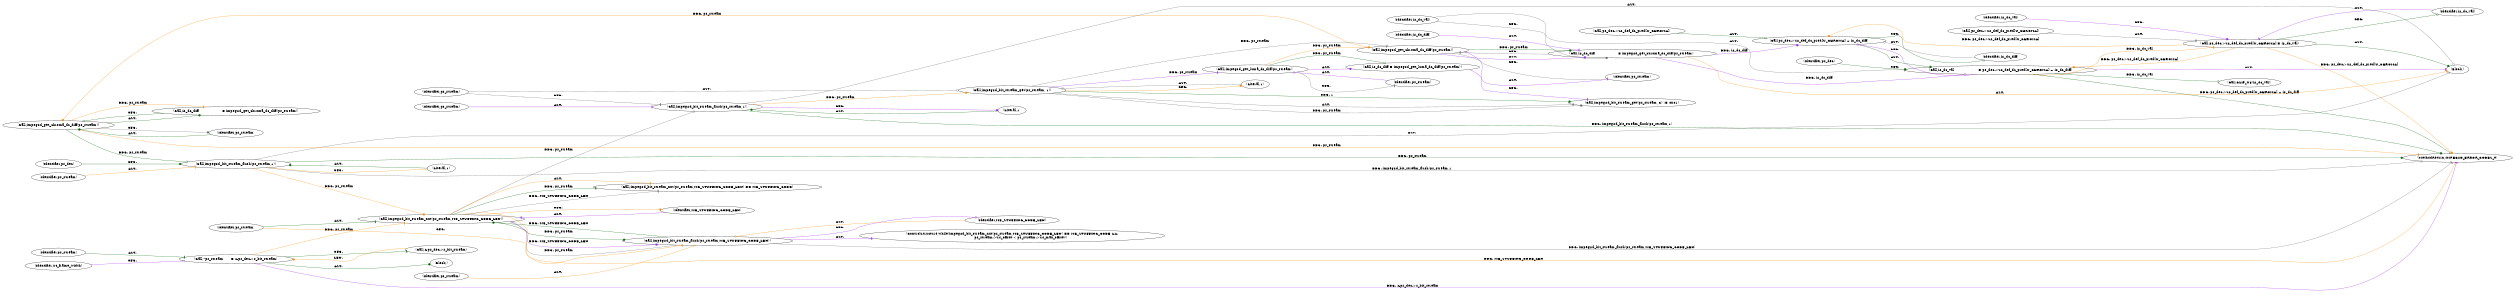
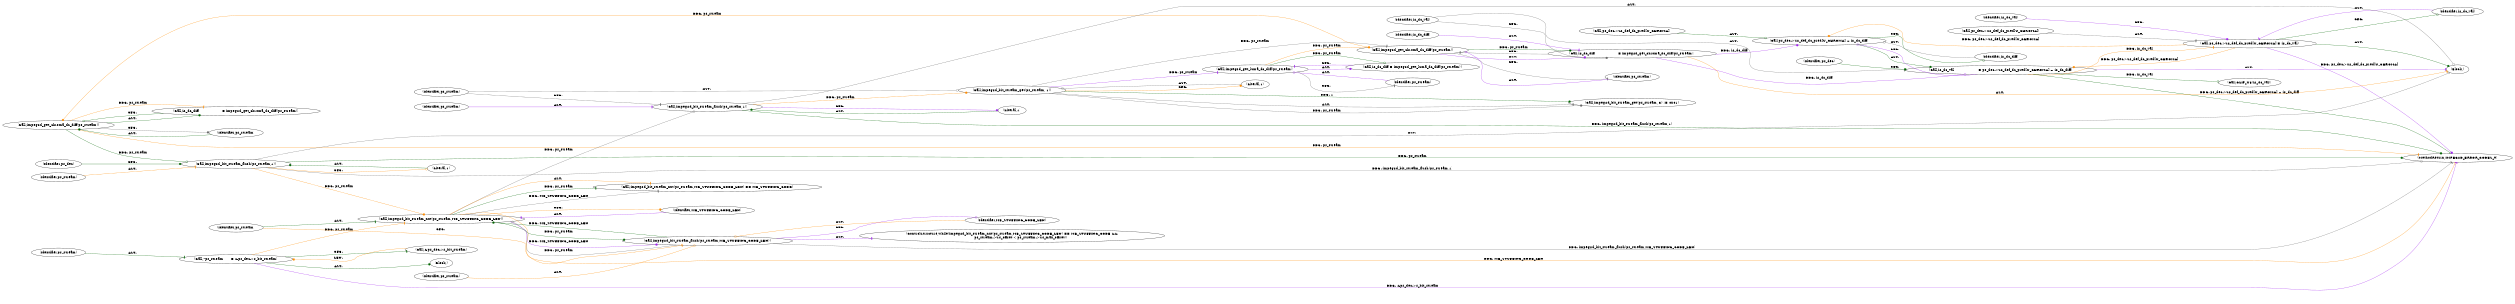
  digraph {
    rankdir=LR
    edge [arrowhead=dot color=darkgreen]
    n1 [label="(Call,ps_dec->u2_def_dc_pred[U_CHROMA] + i2_dc_diff)"]
    n2 [label="(Call,i2_dc_val                      = ps_dec->u2_def_dc_pred[U_CHROMA] + i2_dc_diff)"]
    n3 [label="(Identifier,i2_dc_diff)"]
    n4 [label="(Call,ps_dec->u2_def_dc_pred[U_CHROMA] = i2_dc_val)"]
    n5 [label="(MethodReturn,IMPEG2D_ERROR_CODES_T)"]
    n6 [label="(Block,)"]
    n7 [label="(Call,CLIP_U8(i2_dc_val))"]
    n8 [label="(Identifier,i2_dc_val)"]
    n9 [label="(Call,i2_dc_diff                     = impeg2d_get_chroma_dc_diff(ps_stream))"]
    n10 [label="(Call,impeg2d_get_chroma_dc_diff(ps_stream))"]
    n11 [label="(Call,impeg2d_get_chroma_dc_diff(ps_stream))"]
    n12 [label="(Identifier,ps_stream)"]
    n13 [label="(Call,impeg2d_bit_stream_flush(ps_stream,1))"]
    n14 [label="(Call,i2_dc_diff                     = impeg2d_get_chroma_dc_diff(ps_stream))"]
    n15 [label="(Identifier,ps_stream)"]
    n16 [label="(Call,impeg2d_bit_stream_get(ps_stream, 1))"]
    n17 [label="(Call,impeg2d_get_luma_dc_diff(ps_stream))"]
    n18 [label="(Literal,1)"]
    n19 [label="(Call,impeg2d_bit_stream_get(ps_stream, 3) != 0x01)"]
    n20 [label="(Identifier,ps_stream)"]
    n21 [label="(Call,i2_dc_diff = impeg2d_get_luma_dc_diff(ps_stream))"]
    n22 [label="(Call,impeg2d_bit_stream_flush(ps_stream,1))"]
    n23 [label="(Literal,1)"]
    n24 [label="(Call,impeg2d_bit_stream_nxt(ps_stream,MB_STUFFING_CODE_LEN))"]
    n25 [label="(Call,impeg2d_bit_stream_flush(ps_stream,MB_STUFFING_CODE_LEN))"]
    n26 [label="(Identifier,MB_STUFFING_CODE_LEN)"]
    n27 [label="(Call,impeg2d_bit_stream_nxt(ps_stream,MB_STUFFING_CODE_LEN) == MB_STUFFING_CODE)"]
    n28 [label="(ControlStructure,while(impeg2d_bit_stream_nxt(ps_stream,MB_STUFFING_CODE_LEN) == MB_STUFFING_CODE &&\n                ps_stream->u4_offset < ps_stream->u4_max_offset))"]
    n29 [label="(Identifier,MB_STUFFING_CODE_LEN)"]
    n30 [label="(Call,*ps_stream       = &ps_dec->s_bit_stream)"]
    n31 [label="(Call,&ps_dec->s_bit_stream)"]
    n32 [label="(Block,)"]
    n33 [label="(Literal,1)"]
    n34 [label="(Identifier,ps_dec)"]
    n35 [label="(Identifier,ps_stream)"]
    n36 [label="(Identifier,i2_dc_val)"]
    n37 [label="(Identifier,ps_stream)"]
    n38 [label="(Call,ps_dec->u2_def_dc_pred[U_CHROMA])"]
    n39 [label="(Identifier,ps_stream)"]
    n40 [label="(Identifier,i2_dc_val)"]
-   n41 [label="(Identifier,u4_frame_width)"]
    n42 [label="(Identifier,ps_stream)"]
    n43 [label="(Identifier,ps_stream)"]
    n44 [label="(Identifier,ps_stream)"]
    n45 [label="(Call,ps_dec->u2_def_dc_pred[U_CHROMA])"]
    n46 [label="(Identifier,i2_dc_diff)"]
    n47 [label="(Identifier,ps_dec)"]
    n1 -> n2 [label="AST: "]
    n1 -> n3 [arrowhead=odot label="CFG: "]
    n2 -> n1 [arrowhead=odot color=purple label="CFG: "]
    n2 -> n4 [arrowhead=tee color=darkorange label="DDG: i2_dc_val"]
    n2 -> n5 [arrowhead=odot label="DDG: ps_dec->u2_def_dc_pred[U_CHROMA] + i2_dc_diff"]
    n2 -> n6 [arrowhead=tee color=purple label="AST: "]
    n2 -> n7 [arrowhead=odot label="DDG: i2_dc_val"]
    n3 -> n1 [arrowhead=odot color=gray40 label="AST: "]
    n4 -> n1 [color=darkorange label="DDG: ps_dec->u2_def_dc_pred[U_CHROMA]"]
    n4 -> n2 [color=darkorange label="DDG: ps_dec->u2_def_dc_pred[U_CHROMA]"]
-   n4 -> n5 [color=darkorange label="DDG: ps_dec->u2_def_dc_pred[U_CHROMA]"]
+   n4 -> n5 [color=purple label="DDG: ps_dec->u2_def_dc_pred[U_CHROMA]"]
    n4 -> n6 [label="AST: "]
    n4 -> n8 [arrowhead=odot label="CFG: "]
    n8 -> n4 [arrowhead=tee color=purple label="AST: "]
    n9 -> n1 [color=purple label="DDG: i2_dc_diff"]
    n9 -> n2 [arrowhead=odot color=purple label="DDG: i2_dc_diff"]
    n9 -> n6 [arrowhead=tee color=darkorange label="AST: "]
    n9 -> n10 [arrowhead=tee color=gray40 label="CFG: "]
    n10 -> n9 [color=purple label="AST: "]
    n10 -> n9 [label="DDG: ps_stream"]
    n10 -> n11 [color=darkorange label="DDG: ps_stream"]
    n10 -> n12 [arrowhead=tee color=gray40 label="CFG: "]
    n11 -> n5 [arrowhead=tee color=darkorange label="DDG: ps_stream"]
    n11 -> n13 [arrowhead=odot label="DDG: ps_stream"]
    n11 -> n14 [label="AST: "]
    n11 -> n14 [arrowhead=tee color=darkorange label="DDG: ps_stream"]
    n11 -> n15 [color=gray40 label="CFG: "]
    n12 -> n10 [arrowhead=odot color=purple label="AST: "]
    n13 -> n5 [label="DDG: ps_stream"]
    n13 -> n5 [arrowhead=odot color=gray40 label="DDG: impeg2d_bit_stream_flush(ps_stream,1)"]
    n13 -> n6 [arrowhead=odot color=gray40 label="AST: "]
    n13 -> n24 [color=darkorange label="DDG: ps_stream"]
    n13 -> n33 [arrowhead=odot color=darkorange label="CFG: "]
    n14 -> n11 [arrowhead=odot label="CFG: "]
    n15 -> n11 [label="AST: "]
    n16 -> n10 [arrowhead=tee color=gray40 label="DDG: ps_stream"]
    n16 -> n17 [arrowhead=tee color=purple label="DDG: ps_stream"]
    n16 -> n18 [color=darkorange label="CFG: "]
    n16 -> n19 [arrowhead=tee color=gray40 label="AST: "]
    n16 -> n19 [color=gray40 label="DDG: ps_stream"]
    n16 -> n19 [label="DDG: 1"]
    n17 -> n10 [color=darkorange label="DDG: ps_stream"]
    n17 -> n20 [arrowhead=tee color=gray40 label="CFG: "]
    n17 -> n21 [color=purple label="AST: "]
    n17 -> n21 [arrowhead=odot label="DDG: ps_stream"]
    n18 -> n16 [arrowhead=odot color=gray40 label="AST: "]
    n20 -> n17 [arrowhead=odot color=purple label="AST: "]
-   n21 -> n19 [arrowhead=tee color=purple label="CFG: "]
+   n21 -> n17 [arrowhead=tee color=purple label="CFG: "]
    n22 -> n5 [label="DDG: impeg2d_bit_stream_flush(ps_stream,1)"]
    n22 -> n6 [arrowhead=odot color=gray40 label="AST: "]
    n22 -> n16 [color=darkorange label="DDG: ps_stream"]
    n22 -> n23 [color=purple label="CFG: "]
    n23 -> n22 [label="AST: "]
    n24 -> n5 [arrowhead=odot color=darkorange label="DDG: MB_STUFFING_CODE_LEN"]
    n24 -> n22 [arrowhead=odot color=gray40 label="DDG: ps_stream"]
    n24 -> n25 [label="DDG: ps_stream"]
    n24 -> n25 [color=purple label="DDG: MB_STUFFING_CODE_LEN"]
    n24 -> n26 [color=darkorange label="CFG: "]
    n24 -> n27 [arrowhead=tee color=darkorange label="AST: "]
    n24 -> n27 [arrowhead=tee label="DDG: ps_stream"]
    n24 -> n27 [arrowhead=tee color=gray40 label="DDG: MB_STUFFING_CODE_LEN"]
    n25 -> n5 [arrowhead=tee color=gray40 label="DDG: impeg2d_bit_stream_flush(ps_stream,MB_STUFFING_CODE_LEN)"]
    n25 -> n24 [arrowhead=odot color=gray40 label="DDG: ps_stream"]
    n25 -> n24 [label="DDG: MB_STUFFING_CODE_LEN"]
    n25 -> n28 [arrowhead=tee color=purple label="AST: "]
    n25 -> n29 [arrowhead=odot color=purple label="CFG: "]
    n26 -> n24 [arrowhead=tee color=purple label="AST: "]
    n29 -> n25 [arrowhead=odot color=darkorange label="AST: "]
    n30 -> n5 [arrowhead=tee color=purple label="DDG: &ps_dec->s_bit_stream"]
    n30 -> n24 [arrowhead=tee color=darkorange label="DDG: ps_stream"]
    n30 -> n31 [arrowhead=tee label="CFG: "]
    n30 -> n32 [label="AST: "]
    n31 -> n30 [color=darkorange label="LEN: "]
    n33 -> n13 [label="AST: "]
    n34 -> n13 [label="CFG: "]
    n35 -> n13 [arrowhead=tee color=darkorange label="AST: "]
    n36 -> n4 [color=purple label="CFG: "]
    n37 -> n22 [arrowhead=tee color=purple label="AST: "]
    n38 -> n4 [arrowhead=tee color=gray40 label="AST: "]
    n39 -> n30 [arrowhead=tee label="AST: "]
    n40 -> n2 [arrowhead=tee color=gray40 label="AST: "]
    n40 -> n9 [color=gray40 label="CFG: "]
-   n41 -> n30 [arrowhead=odot color=purple label="CFG: "]
    n42 -> n16 [arrowhead=odot color=gray40 label="AST: "]
    n42 -> n22 [arrowhead=tee color=gray40 label="CFG: "]
    n43 -> n25 [arrowhead=odot color=darkorange label="AST: "]
    n44 -> n24 [arrowhead=tee label="AST: "]
    n44 -> n25 [arrowhead=tee color=darkorange label="CFG: "]
    n45 -> n1 [arrowhead=odot label="AST: "]
    n46 -> n9 [arrowhead=tee color=purple label="AST: "]
    n47 -> n2 [label="CFG: "]
  }
